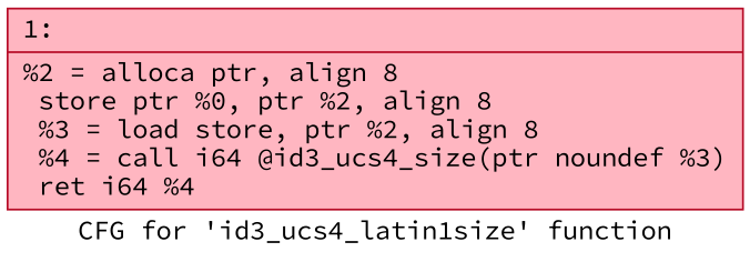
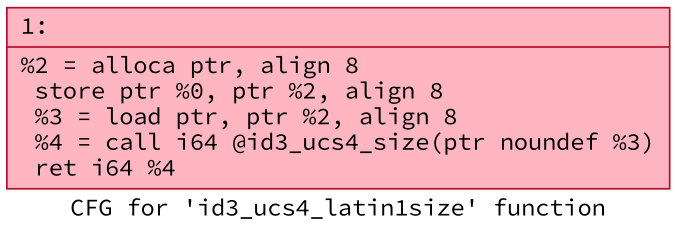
  digraph {
    label="CFG for 'id3_ucs4_latin1size' function"
    fontname="Source Code Pro"
-   n1 [color="#b70d28ff" fillcolor=lightpink fontname="Source Code Pro" label="{1:\l|  %2 = alloca ptr, align 8\l  store ptr %0, ptr %2, align 8\l  %3 = load store, ptr %2, align 8\l  %4 = call i64 @id3_ucs4_size(ptr noundef %3)\l  ret i64 %4\l}" shape=record style=filled]
+   n1 [color="#b70d28ff" fillcolor=lightpink fontname="Source Code Pro" label="{1:\l|  %2 = alloca ptr, align 8\l  store ptr %0, ptr %2, align 8\l  %3 = load ptr, ptr %2, align 8\l  %4 = call i64 @id3_ucs4_size(ptr noundef %3)\l  ret i64 %4\l}" shape=record style=filled]
  }
